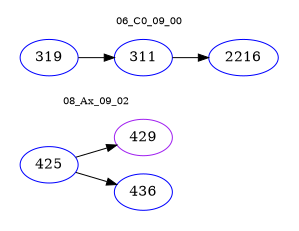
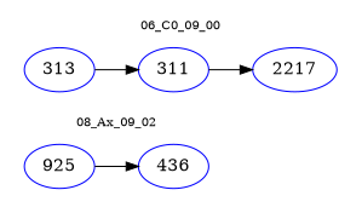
  digraph {
    rankdir=LR
    node [color=blue]
    edge [color=black]
    n1 [label=436]
-   n2 [label=425]
-   n3 [color=purple label=429]
-   n4 [label=319]
+   n2 [label=925]
+   n4 [label=313]
    n5 [label=311]
-   n6 [label=2216]
+   n6 [label=2217]
    subgraph cluster_1 {
      color=white
      fontsize=10
      label="08_Ax_09_02"
      n1
      n2
-     n3
    }
    subgraph cluster_2 {
      color=white
      fontsize=10
      label="06_C0_09_00"
      n4
      n5
      n6
    }
    n2 -> n1
-   n2 -> n3
    n4 -> n5
    n5 -> n6
  }
